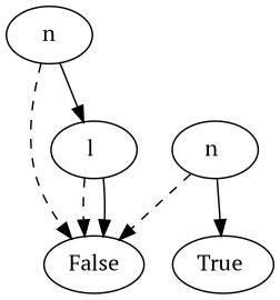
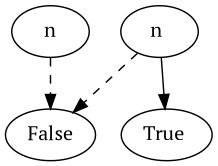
  digraph {
    fontname="PT Serif"
    node [fontname="PT Serif"]
    edge [fontcolor=gray fontname="PT Serif"]
    n1 [label=n]
    n2 [label=False]
-   n3 [label="l "]
    n4 [label="n "]
    n5 [label="True "]
    n1 -> n2 [style=dashed]
-   n1 -> n3
-   n3 -> n2 [style=dashed]
-   n3 -> n2
    n4 -> n2 [style=dashed]
    n4 -> n5
  }
